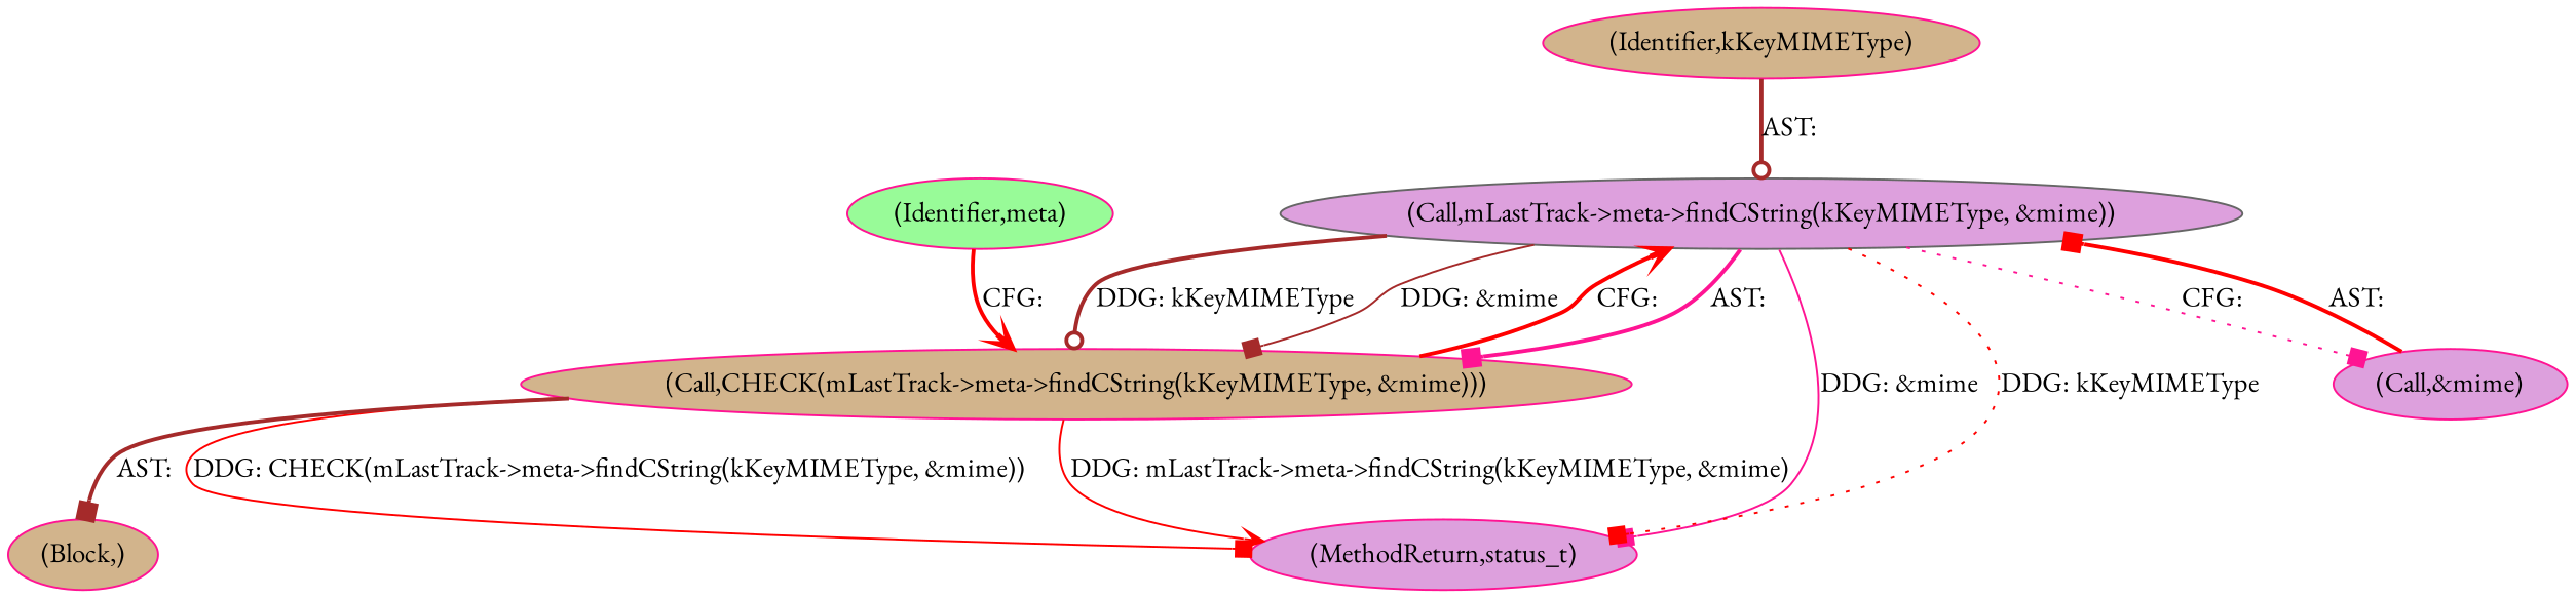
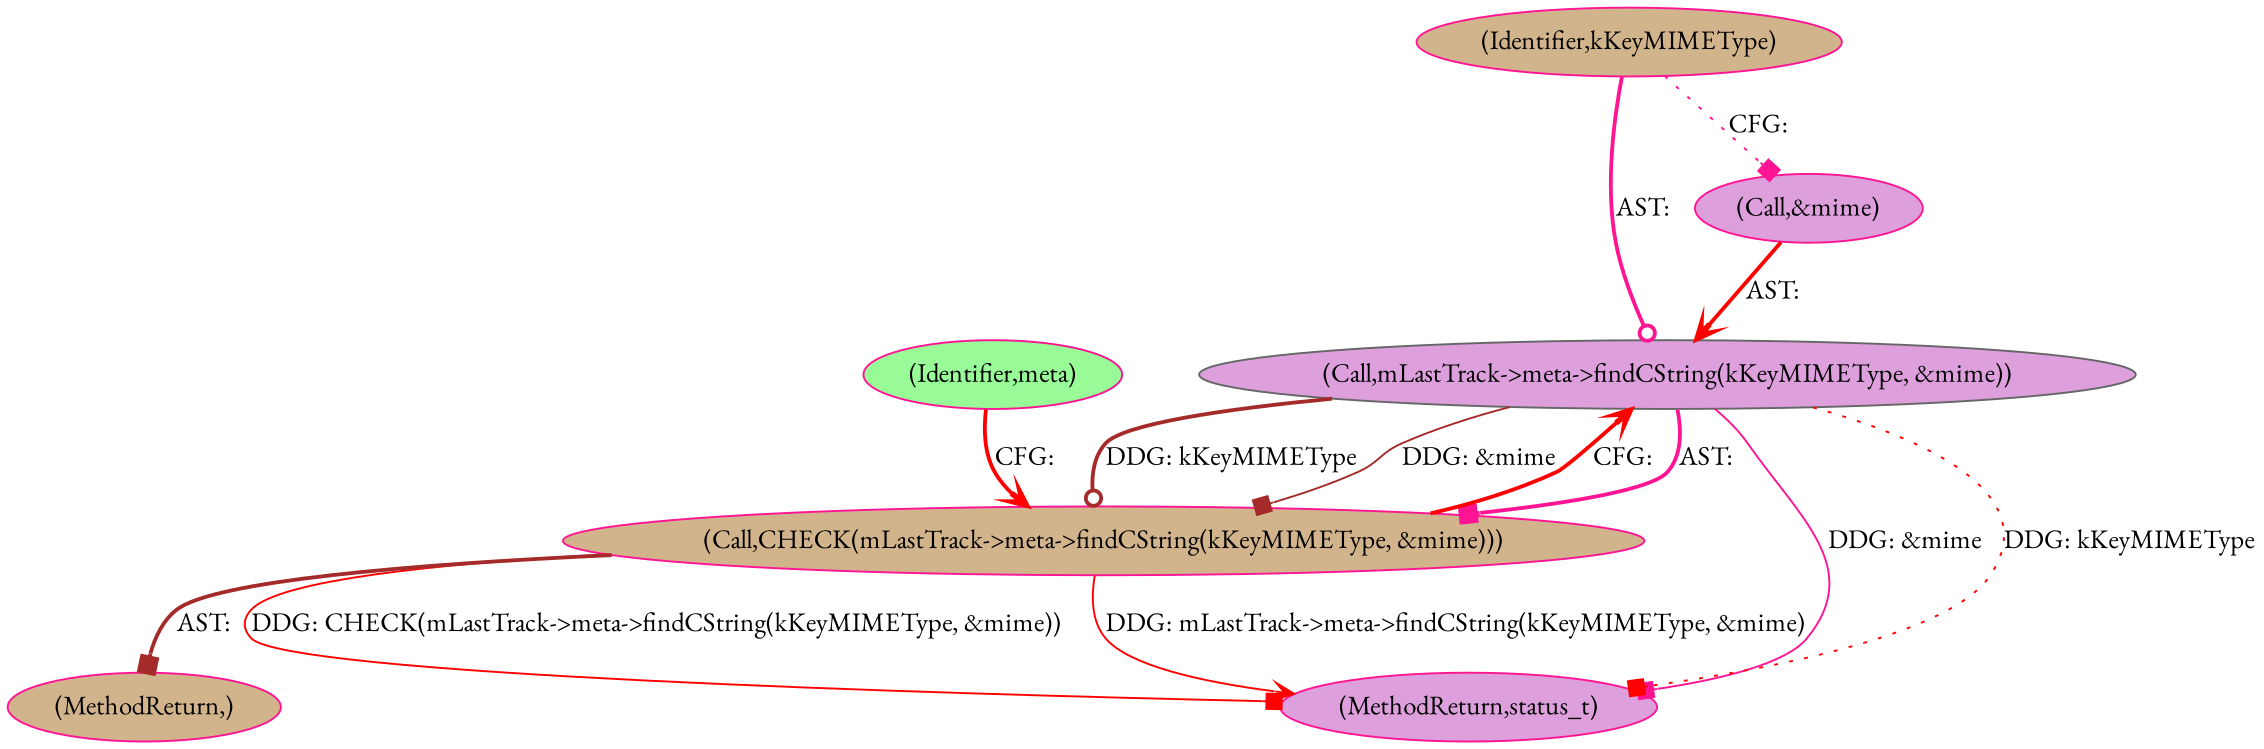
  digraph {
    fontname="EB Garamond"
    node [color=deeppink fillcolor=plum fontname="EB Garamond" style=filled]
    edge [arrowhead=box color=red fontname="EB Garamond" style=bold]
    n1 [color=gray40 label="(Call,mLastTrack->meta->findCString(kKeyMIMEType, &mime))"]
    n2 [fillcolor=tan label="(Call,CHECK(mLastTrack->meta->findCString(kKeyMIMEType, &mime)))"]
    n3 [label="(MethodReturn,status_t)"]
    n4 [label="(Call,&mime)"]
-   n5 [fillcolor=tan label="(Block,)"]
+   n5 [fillcolor=tan label="(MethodReturn,)"]
    n6 [fillcolor=tan label="(Identifier,kKeyMIMEType)"]
    n7 [fillcolor=palegreen label="(Identifier,meta)"]
    n1 -> n2 [color=deeppink label="AST: "]
    n1 -> n2 [arrowhead=odot color=brown label="DDG: kKeyMIMEType"]
    n1 -> n2 [color=brown label="DDG: &mime" style=solid]
    n1 -> n3 [color=deeppink label="DDG: &mime" style=solid]
    n1 -> n3 [label="DDG: kKeyMIMEType" style=dotted]
-   n1 -> n4 [color=deeppink label="CFG: " style=dotted]
+   n6 -> n4 [color=deeppink label="CFG: " style=dotted]
    n2 -> n1 [arrowhead=vee label="CFG: "]
    n2 -> n3 [label="DDG: CHECK(mLastTrack->meta->findCString(kKeyMIMEType, &mime))" style=solid]
    n2 -> n3 [arrowhead=vee label="DDG: mLastTrack->meta->findCString(kKeyMIMEType, &mime)" style=solid]
    n2 -> n5 [color=brown label="AST: "]
-   n4 -> n1 [label="AST: "]
-   n6 -> n1 [arrowhead=odot color=brown label="AST: "]
+   n4 -> n1 [arrowhead=vee label="AST: "]
+   n6 -> n1 [arrowhead=odot color=deeppink label="AST: "]
    n7 -> n2 [arrowhead=vee label="CFG: "]
  }
